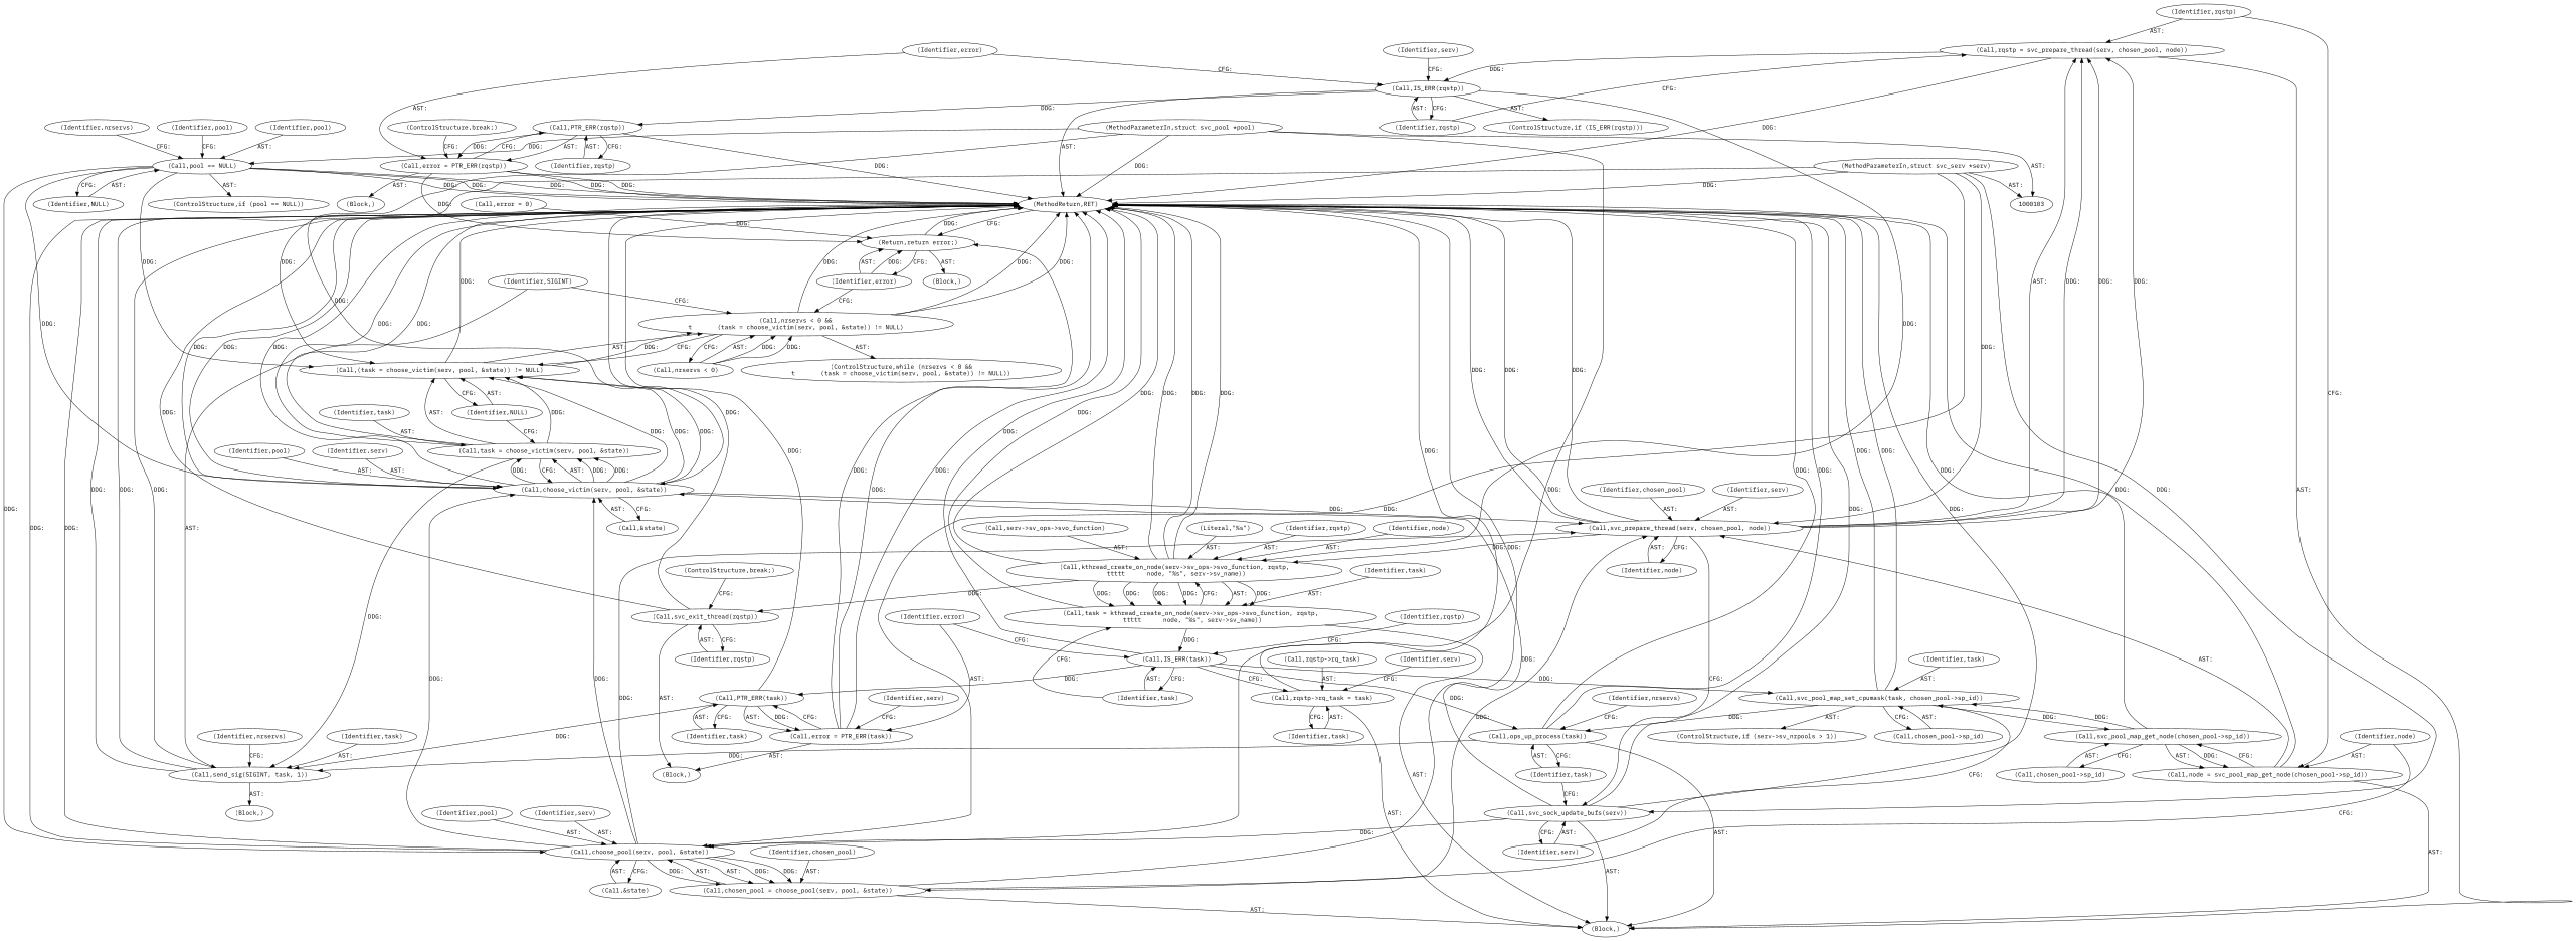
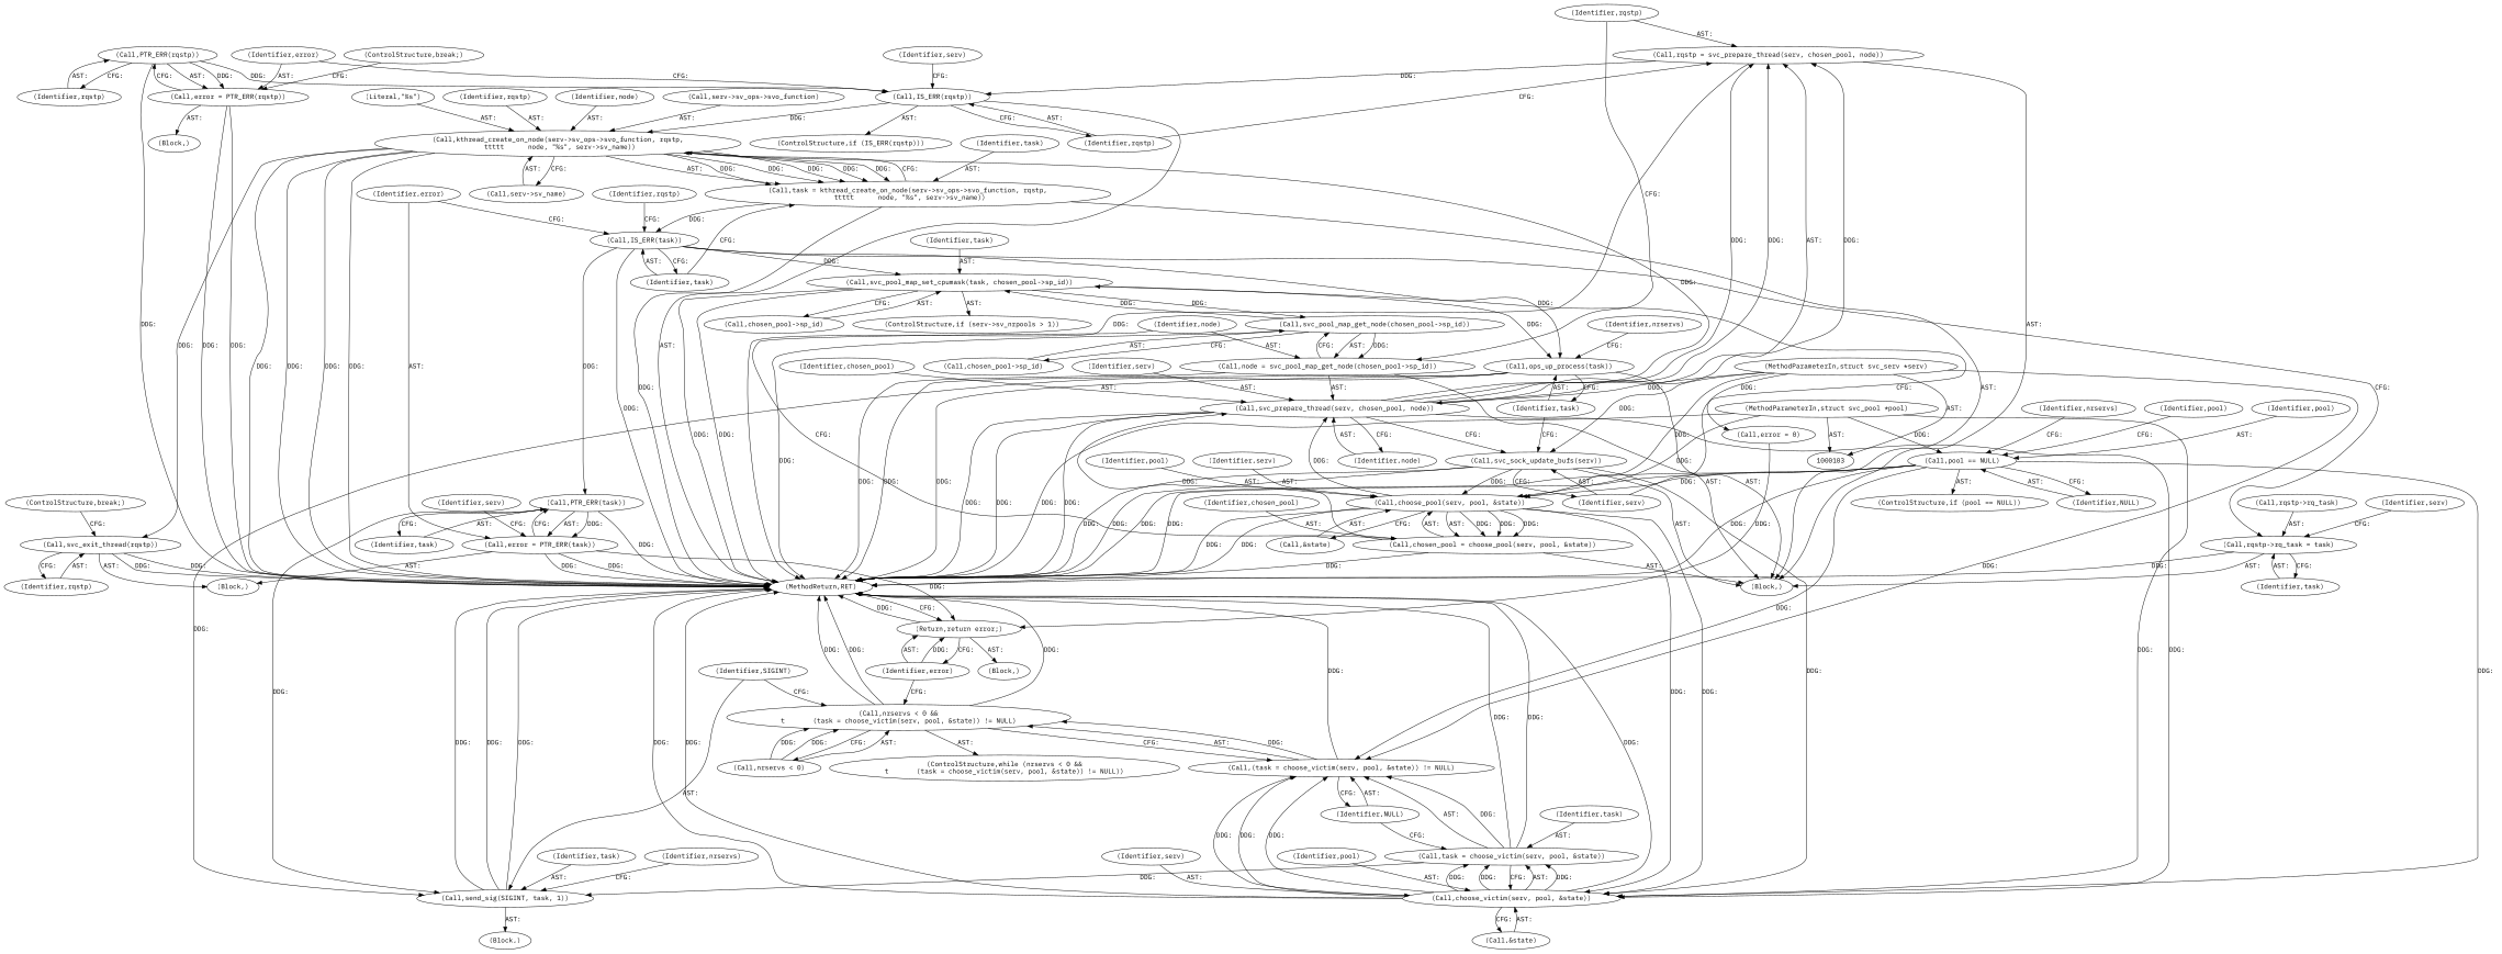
  digraph {
    fontname="IBM Plex Mono"
    node [fontname="IBM Plex Mono"]
    edge [fontname="IBM Plex Mono"]
    n1 [label="(Call,rqstp = svc_prepare_thread(serv, chosen_pool, node))"]
    n2 [label="(Call,IS_ERR(rqstp))"]
    n3 [label="(MethodReturn,RET)"]
    n4 [label="(Block,)"]
    n5 [label="(Call,svc_prepare_thread(serv, chosen_pool, node))"]
    n6 [label="(Call,svc_sock_update_bufs(serv))"]
    n7 [label="(Call,kthread_create_on_node(serv->sv_ops->svo_function, rqstp,\n \t\t\t\t\t      node, \"%s\", serv->sv_name))"]
    n8 [label="(Call,choose_victim(serv, pool, &state))"]
    n9 [label="(Identifier,node)"]
    n10 [label="(Call,PTR_ERR(rqstp))"]
    n11 [label="(ControlStructure,if (IS_ERR(rqstp)))"]
    n12 [label="(Identifier,rqstp)"]
    n13 [label="(Return,return error;)"]
    n14 [label="(Call,choose_pool(serv, pool, &state))"]
    n15 [label="(Identifier,serv)"]
    n16 [label="(Call,task = kthread_create_on_node(serv->sv_ops->svo_function, rqstp,\n \t\t\t\t\t      node, \"%s\", serv->sv_name))"]
    n17 [label="(Call,svc_exit_thread(rqstp))"]
+   n18 [label="(Call,serv->sv_name)"]
    n19 [label="(Call,(task = choose_victim(serv, pool, &state)) != NULL)"]
    n20 [label="(Call,task = choose_victim(serv, pool, &state))"]
    n21 [label="(Call,&state)"]
    n22 [label="(Call,chosen_pool = choose_pool(serv, pool, &state))"]
    n23 [label="(Call,&state)"]
    n24 [label="(Call,svc_pool_map_set_cpumask(task, chosen_pool->sp_id))"]
    n25 [label="(MethodParameterIn,struct svc_serv *serv)"]
    1000103
    n27 [label="(Call,pool == NULL)"]
    n28 [label="(ControlStructure,if (pool == NULL))"]
    n29 [label="(Identifier,NULL)"]
    n30 [label="(Call,nrservs < 0 &&\n\t       (task = choose_victim(serv, pool, &state)) != NULL)"]
    n31 [label="(Identifier,NULL)"]
    n32 [label="(MethodParameterIn,struct svc_pool *pool)"]
    n33 [label="(Call,node = svc_pool_map_get_node(chosen_pool->sp_id))"]
    n34 [label="(Call,svc_pool_map_get_node(chosen_pool->sp_id))"]
    n35 [label="(Call,chosen_pool->sp_id)"]
    n36 [label="(Call,ops_up_process(task))"]
    n37 [label="(Call,chosen_pool->sp_id)"]
    n38 [label="(ControlStructure,if (serv->sv_nrpools > 1))"]
    n39 [label="(Call,send_sig(SIGINT, task, 1))"]
    n40 [label="(Identifier,task)"]
    n41 [label="(Call,IS_ERR(task))"]
    n42 [label="(Call,PTR_ERR(task))"]
    n43 [label="(Call,rqstp->rq_task = task)"]
    n44 [label="(Identifier,task)"]
    n45 [label="(Call,error = PTR_ERR(task))"]
    n46 [label="(Identifier,task)"]
    n47 [label="(Identifier,task)"]
    n48 [label="(Block,)"]
    n49 [label="(Identifier,rqstp)"]
    n50 [label="(Call,error = PTR_ERR(rqstp))"]
    n51 [label="(Identifier,rqstp)"]
    n52 [label="(Block,)"]
    n53 [label="(Identifier,error)"]
    n54 [label="(Block,)"]
    n55 [label="(Block,)"]
    n56 [label="(ControlStructure,while (nrservs < 0 &&\n\t       (task = choose_victim(serv, pool, &state)) != NULL))"]
    n57 [label="(Call,nrservs < 0)"]
    n58 [label="(Identifier,serv)"]
    n59 [label="(Identifier,task)"]
    n60 [label="(Identifier,rqstp)"]
    n61 [label="(Identifier,serv)"]
    n62 [label="(Identifier,SIGINT)"]
    n63 [label="(Identifier,pool)"]
    n64 [label="(ControlStructure,break;)"]
    n65 [label="(Identifier,nrservs)"]
    n66 [label="(Identifier,node)"]
    n67 [label="(Identifier,nrservs)"]
    n68 [label="(Identifier,serv)"]
    n69 [label="(Identifier,task)"]
    n70 [label="(Call,serv->sv_ops->svo_function)"]
    n71 [label="(ControlStructure,break;)"]
    n72 [label="(Call,rqstp->rq_task)"]
    n73 [label="(Identifier,task)"]
    n74 [label="(Identifier,chosen_pool)"]
    n75 [label="(Identifier,nrservs)"]
    n76 [label="(Identifier,rqstp)"]
    n77 [label="(Literal,\"%s\")"]
    n78 [label="(Identifier,rqstp)"]
    n79 [label="(Identifier,pool)"]
    n80 [label="(Identifier,pool)"]
    n81 [label="(Identifier,error)"]
    n82 [label="(Identifier,serv)"]
    n83 [label="(Call,error = 0)"]
    n84 [label="(Identifier,chosen_pool)"]
    n85 [label="(Identifier,serv)"]
    n86 [label="(Identifier,pool)"]
    n87 [label="(Identifier,serv)"]
    n88 [label="(Identifier,task)"]
    n89 [label="(Identifier,error)"]
    n90 [label="(Identifier,node)"]
    n1 -> n2 [label="DDG: "]
    n1 -> n3 [label="DDG: "]
    n1 -> n4 [label="AST: "]
    n2 -> n3 [label="AST: "]
    n2 -> n7 [label="DDG: "]
-   n2 -> n10 [label="DDG: "]
+   n10 -> n2 [label="DDG: "]
    n2 -> n11 [label="AST: "]
    n2 -> n12 [label="CFG: "]
    n3 -> n13 [label="CFG: "]
    n5 -> n1 [label="AST: "]
    n5 -> n1 [label="DDG: "]
    n5 -> n1 [label="DDG: "]
    n5 -> n1 [label="DDG: "]
    n5 -> n3 [label="DDG: "]
    n5 -> n3 [label="DDG: "]
    n5 -> n3 [label="DDG: "]
    n5 -> n6 [label="CFG: "]
    n5 -> n7 [label="DDG: "]
-   n8 -> n5 [label="DDG: "]
+   n5 -> n8 [label="DDG: "]
    n5 -> n9 [label="CFG: "]
    n6 -> n3 [label="DDG: "]
    n6 -> n3 [label="DDG: "]
    n6 -> n4 [label="AST: "]
    n6 -> n8 [label="DDG: "]
    n6 -> n14 [label="DDG: "]
    n6 -> n15 [label="CFG: "]
    n7 -> n3 [label="DDG: "]
    n7 -> n3 [label="DDG: "]
    n7 -> n3 [label="DDG: "]
    n7 -> n3 [label="DDG: "]
    n7 -> n16 [label="AST: "]
    n7 -> n16 [label="DDG: "]
    n7 -> n16 [label="DDG: "]
    n7 -> n16 [label="DDG: "]
    n7 -> n16 [label="DDG: "]
    n7 -> n16 [label="DDG: "]
    n7 -> n17 [label="DDG: "]
+   n7 -> n18 [label="CFG: "]
    n8 -> n3 [label="DDG: "]
    n8 -> n3 [label="DDG: "]
    n8 -> n3 [label="DDG: "]
    n8 -> n19 [label="DDG: "]
    n8 -> n19 [label="DDG: "]
    n8 -> n19 [label="DDG: "]
    n8 -> n20 [label="AST: "]
    n8 -> n20 [label="DDG: "]
    n8 -> n20 [label="DDG: "]
    n8 -> n20 [label="DDG: "]
    n8 -> n21 [label="CFG: "]
    n9 -> n5 [label="AST: "]
    n10 -> n3 [label="DDG: "]
    n10 -> n50 [label="AST: "]
    n10 -> n50 [label="DDG: "]
    n10 -> n51 [label="CFG: "]
    n12 -> n1 [label="CFG: "]
    n12 -> n2 [label="AST: "]
    n13 -> n3 [label="DDG: "]
    n13 -> n53 [label="CFG: "]
    n13 -> n54 [label="AST: "]
    n14 -> n3 [label="DDG: "]
    n14 -> n3 [label="DDG: "]
    n14 -> n5 [label="DDG: "]
    n14 -> n8 [label="DDG: "]
    n14 -> n8 [label="DDG: "]
    n14 -> n22 [label="AST: "]
    n14 -> n22 [label="DDG: "]
    n14 -> n22 [label="DDG: "]
    n14 -> n22 [label="DDG: "]
    n14 -> n23 [label="CFG: "]
    n15 -> n6 [label="AST: "]
    n15 -> n24 [label="CFG: "]
    n16 -> n3 [label="DDG: "]
    n16 -> n4 [label="AST: "]
    n16 -> n7 [label="CFG: "]
    n16 -> n41 [label="DDG: "]
    n17 -> n3 [label="DDG: "]
    n17 -> n3 [label="DDG: "]
    n17 -> n48 [label="AST: "]
    n17 -> n49 [label="CFG: "]
+   n18 -> n7 [label="AST: "]
    n19 -> n3 [label="DDG: "]
    n19 -> n30 [label="AST: "]
    n19 -> n30 [label="DDG: "]
    n19 -> n31 [label="CFG: "]
    n20 -> n3 [label="DDG: "]
    n20 -> n3 [label="DDG: "]
    n20 -> n8 [label="CFG: "]
    n20 -> n19 [label="AST: "]
    n20 -> n19 [label="DDG: "]
    n20 -> n39 [label="DDG: "]
    n21 -> n8 [label="AST: "]
    n22 -> n3 [label="DDG: "]
    n22 -> n4 [label="AST: "]
    n22 -> n5 [label="DDG: "]
    n22 -> n14 [label="AST: "]
    n23 -> n14 [label="AST: "]
    n24 -> n3 [label="DDG: "]
    n24 -> n3 [label="DDG: "]
    n24 -> n34 [label="DDG: "]
    n24 -> n36 [label="DDG: "]
    n24 -> n37 [label="CFG: "]
    n24 -> n38 [label="AST: "]
-   n25 -> n3 [label="DDG: "]
+   n25 -> n83 [label="DDG: "]
    n25 -> n5 [label="DDG: "]
    n25 -> n6 [label="DDG: "]
    n25 -> n14 [label="DDG: "]
    n25 -> n19 [label="DDG: "]
    n25 -> 1000103 [label="AST: "]
    n27 -> n3 [label="DDG: "]
    n27 -> n3 [label="DDG: "]
    n27 -> n3 [label="DDG: "]
    n27 -> n8 [label="DDG: "]
    n27 -> n14 [label="DDG: "]
    n27 -> n19 [label="DDG: "]
    n27 -> n28 [label="AST: "]
    n27 -> n29 [label="CFG: "]
    n29 -> n27 [label="AST: "]
    n30 -> n3 [label="DDG: "]
    n30 -> n3 [label="DDG: "]
    n30 -> n3 [label="DDG: "]
    n30 -> n19 [label="CFG: "]
    n30 -> n56 [label="AST: "]
    n30 -> n57 [label="CFG: "]
    n31 -> n19 [label="AST: "]
    n31 -> n20 [label="CFG: "]
    n32 -> n3 [label="DDG: "]
    n32 -> n8 [label="DDG: "]
    n32 -> n14 [label="DDG: "]
    n32 -> 1000103 [label="AST: "]
    n32 -> n27 [label="DDG: "]
    n33 -> n3 [label="DDG: "]
    n33 -> n4 [label="AST: "]
    n33 -> n5 [label="AST: "]
    n33 -> n34 [label="CFG: "]
    n34 -> n3 [label="DDG: "]
    n34 -> n24 [label="DDG: "]
    n34 -> n33 [label="AST: "]
    n34 -> n33 [label="DDG: "]
    n34 -> n35 [label="CFG: "]
    n35 -> n34 [label="AST: "]
    n36 -> n3 [label="DDG: "]
    n36 -> n3 [label="DDG: "]
    n36 -> n4 [label="AST: "]
    n36 -> n39 [label="DDG: "]
    n36 -> n40 [label="CFG: "]
    n37 -> n24 [label="AST: "]
    n39 -> n3 [label="DDG: "]
    n39 -> n3 [label="DDG: "]
    n39 -> n3 [label="DDG: "]
    n39 -> n55 [label="AST: "]
    n40 -> n6 [label="CFG: "]
    n40 -> n36 [label="AST: "]
    n41 -> n3 [label="DDG: "]
    n41 -> n24 [label="DDG: "]
    n41 -> n36 [label="DDG: "]
    n41 -> n42 [label="DDG: "]
    n41 -> n43 [label="CFG: "]
    n41 -> n44 [label="CFG: "]
    n42 -> n3 [label="DDG: "]
    n42 -> n39 [label="DDG: "]
    n42 -> n45 [label="AST: "]
    n42 -> n45 [label="DDG: "]
    n42 -> n46 [label="CFG: "]
    n43 -> n3 [label="DDG: "]
    n43 -> n4 [label="AST: "]
    n43 -> n47 [label="CFG: "]
    n44 -> n16 [label="CFG: "]
    n44 -> n41 [label="AST: "]
    n45 -> n3 [label="DDG: "]
    n45 -> n3 [label="DDG: "]
    n45 -> n13 [label="DDG: "]
    n45 -> n42 [label="CFG: "]
    n45 -> n48 [label="AST: "]
    n46 -> n42 [label="AST: "]
    n47 -> n43 [label="AST: "]
    n49 -> n17 [label="AST: "]
    n50 -> n3 [label="DDG: "]
    n50 -> n3 [label="DDG: "]
    n50 -> n10 [label="CFG: "]
-   n50 -> n13 [label="DDG: "]
    n50 -> n52 [label="AST: "]
    n51 -> n10 [label="AST: "]
    n53 -> n13 [label="AST: "]
    n53 -> n13 [label="DDG: "]
    n53 -> n30 [label="CFG: "]
    n57 -> n30 [label="AST: "]
    n57 -> n30 [label="DDG: "]
    n57 -> n30 [label="DDG: "]
    n58 -> n45 [label="CFG: "]
    n59 -> n16 [label="AST: "]
    n60 -> n7 [label="AST: "]
    n61 -> n2 [label="CFG: "]
    n62 -> n30 [label="CFG: "]
    n62 -> n39 [label="AST: "]
    n63 -> n14 [label="AST: "]
    n64 -> n50 [label="CFG: "]
    n65 -> n39 [label="CFG: "]
    n66 -> n7 [label="AST: "]
    n67 -> n36 [label="CFG: "]
    n68 -> n5 [label="AST: "]
    n69 -> n20 [label="AST: "]
    n70 -> n7 [label="AST: "]
    n71 -> n17 [label="CFG: "]
    n72 -> n43 [label="AST: "]
    n73 -> n39 [label="AST: "]
    n74 -> n5 [label="AST: "]
    n75 -> n27 [label="CFG: "]
    n76 -> n41 [label="CFG: "]
    n77 -> n7 [label="AST: "]
    n78 -> n1 [label="AST: "]
    n78 -> n33 [label="CFG: "]
    n79 -> n27 [label="CFG: "]
    n80 -> n8 [label="AST: "]
    n81 -> n2 [label="CFG: "]
    n81 -> n50 [label="AST: "]
    n82 -> n43 [label="CFG: "]
    n83 -> n13 [label="DDG: "]
    n84 -> n22 [label="AST: "]
    n85 -> n14 [label="AST: "]
    n86 -> n27 [label="AST: "]
    n87 -> n8 [label="AST: "]
    n88 -> n24 [label="AST: "]
    n89 -> n41 [label="CFG: "]
    n89 -> n45 [label="AST: "]
    n90 -> n22 [label="CFG: "]
    n90 -> n33 [label="AST: "]
  }
